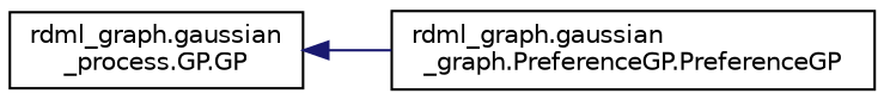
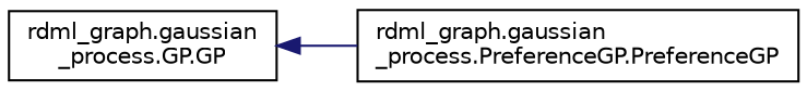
  digraph {
    rankdir=LR
    node [color=black fillcolor=white fontname=Helvetica fontsize=10 shape=record style=filled]
    n1 [height=0.2 label="rdml_graph.gaussian\l_process.GP.GP" width=0.4]
-   n2 [height=0.2 label="rdml_graph.gaussian\l_graph.PreferenceGP.PreferenceGP" width=0.4]
+   n2 [height=0.2 label="rdml_graph.gaussian\l_process.PreferenceGP.PreferenceGP" width=0.4]
    n1 -> n2 [color=midnightblue dir=back fontname=Helvetica fontsize=10 labelfontname=Helvetica labelfontsize=10 style=solid]
  }
